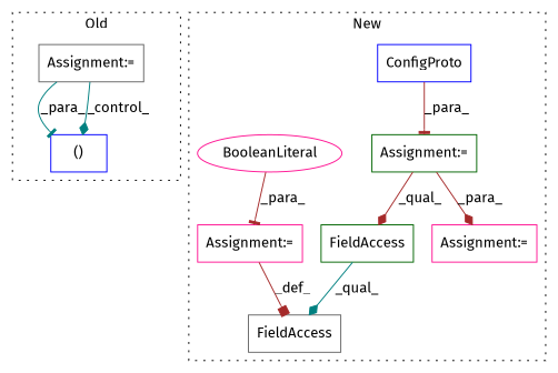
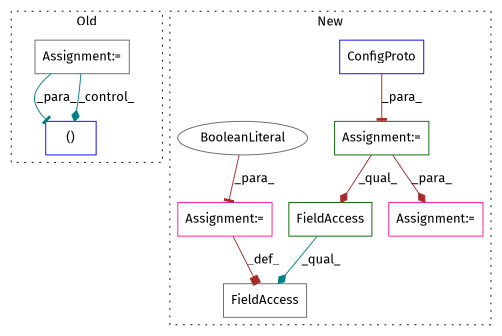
  digraph {
    fontname="Fira Sans"
    node [a=7 l=1 s=4717 shape=box color=gray40 fontname="Fira Sans"]
    edge [color=brown arrowhead=diamond fontname="Fira Sans"]
    n1 [a=106 l=18 label="()" s=3367 color=blue]
    n2 [l="53,2" label="Assignment:=" s="3040,3129"]
    n3 [a=32 l=13 label=ConfigProto s=4696 color=blue]
    n4 [a=22 l=18 label=FieldAccess color=darkgreen]
    n5 [a=22 l=31 label=FieldAccess]
    n6 [label="Assignment:=" s=4684 color=darkgreen]
    n7 [label="Assignment:=" s=4765 color=deeppink]
    n8 [label="Assignment:=" s=4748 color=deeppink]
-   n9 [a=9 l=4 label=BooleanLiteral s=4749 shape=ellipse color=deeppink]
+   n9 [a=9 l=4 label=BooleanLiteral s=4749 shape=ellipse]
    subgraph cluster_1 {
      label=Old
      style=dotted
      n1
      n2
    }
    subgraph cluster_2 {
      label=New
      style=dotted
      n3
      n4
      n5
      n6
      n7
      n8
      n9
    }
    n2 -> n1 [label=_para_ color=teal arrowhead=tee]
    n2 -> n1 [label=_control_ color=teal]
    n3 -> n6 [label=_para_ arrowhead=tee]
    n4 -> n5 [label=_qual_ color=teal]
    n6 -> n4 [label=_qual_]
    n6 -> n7 [label=_para_]
    n8 -> n5 [label=_def_ arrowhead=box]
    n9 -> n8 [label=_para_ arrowhead=tee]
  }
